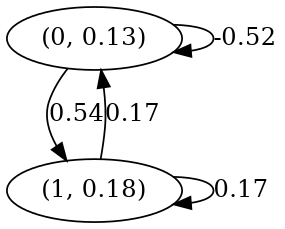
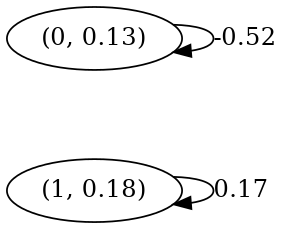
  digraph {
    n1 [label="(0, 0.13)"]
    n2 [label="(1, 0.18)"]
    n1 -> n1 [label=-0.52]
-   n1 -> n2 [label=0.54]
-   n2 -> n1 [label=0.17]
    n2 -> n2 [label=0.17]
  }
